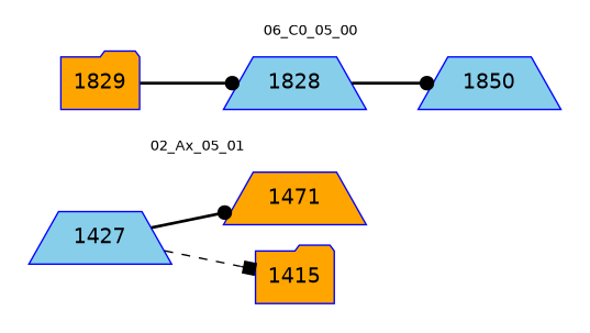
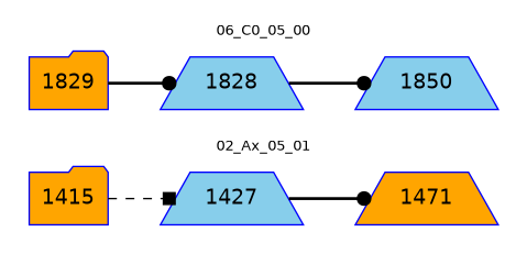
  digraph {
    fontname="DejaVu Sans"
    rankdir=LR
    node [color=blue fillcolor=skyblue fontname="DejaVu Sans" shape=trapezium style=filled]
    edge [arrowhead=dot color=black fontname="DejaVu Sans" style=bold]
    n1 [label=1427]
    n2 [fillcolor=orange label=1415 shape=folder]
    n3 [fillcolor=orange label=1471]
    n4 [label=1828]
    n5 [fillcolor=orange label=1829 shape=folder]
    n6 [label=1850]
    subgraph cluster_1 {
      color=white
      fontsize=10
      label="02_Ax_05_01"
      n1
      n2
      n3
    }
    subgraph cluster_2 {
      color=white
      fontsize=10
      label="06_C0_05_00"
      n4
      n5
      n6
    }
-   n1 -> n2 [arrowhead=box style=dashed]
+   n2 -> n1 [arrowhead=box style=dashed]
    n1 -> n3
    n4 -> n6
    n5 -> n4
  }
